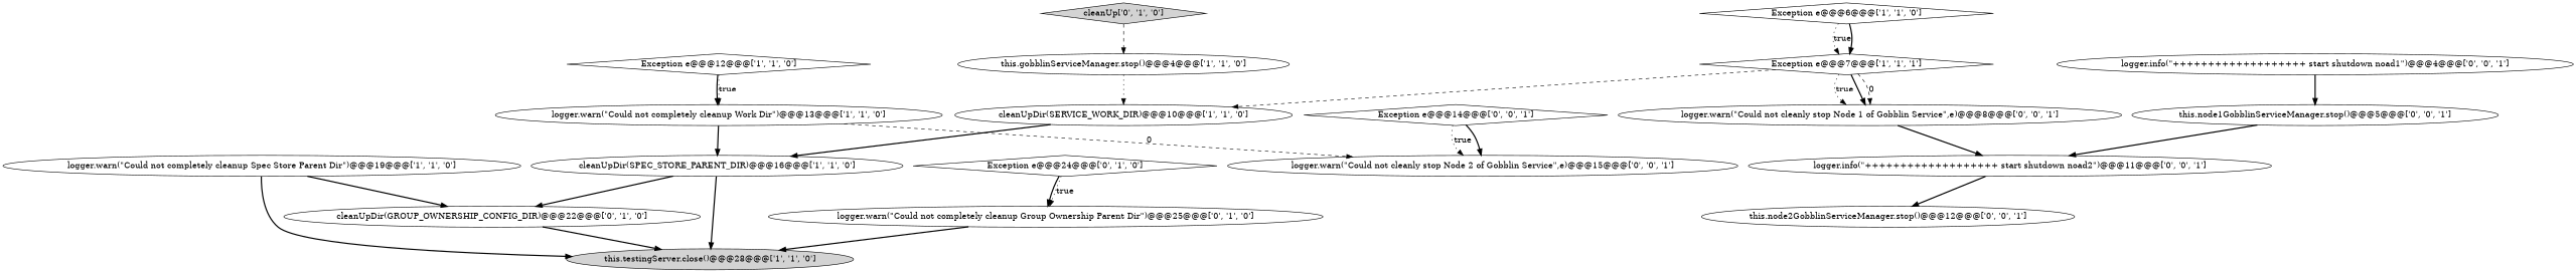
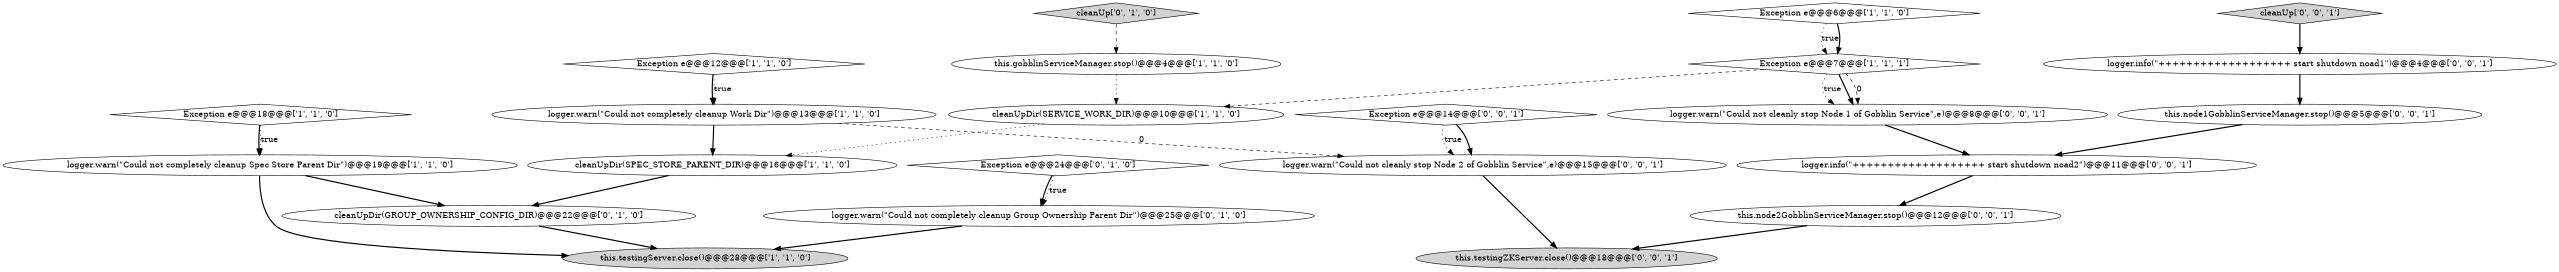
  digraph {
    node [fillcolor=white shape=ellipse style=filled]
    edge [style=bold]
    n1 [label="logger.warn(\"Could not completely cleanup Spec Store Parent Dir\")@@@19@@@['1', '1', '0']"]
    n2 [fillcolor=lightgray label="this.testingServer.close()@@@28@@@['1', '1', '0']"]
    n3 [label="cleanUpDir(GROUP_OWNERSHIP_CONFIG_DIR)@@@22@@@['0', '1', '0']"]
    n4 [label="this.gobblinServiceManager.stop()@@@4@@@['1', '1', '0']"]
    n5 [label="cleanUpDir(SERVICE_WORK_DIR)@@@10@@@['1', '1', '0']"]
    n6 [label="cleanUpDir(SPEC_STORE_PARENT_DIR)@@@16@@@['1', '1', '0']"]
    n7 [label="Exception e@@@12@@@['1', '1', '0']" shape=diamond]
    n8 [label="logger.warn(\"Could not completely cleanup Work Dir\")@@@13@@@['1', '1', '0']"]
    n9 [label="logger.warn(\"Could not cleanly stop Node 2 of Gobblin Service\",e)@@@15@@@['0', '0', '1']"]
+   n10 [fillcolor=lightgray label="cleanUp['0', '0', '1']" shape=diamond]
    n11 [label="logger.info(\"+++++++++++++++++++ start shutdown noad1\")@@@4@@@['0', '0', '1']"]
    n12 [label="this.node1GobblinServiceManager.stop()@@@5@@@['0', '0', '1']"]
    n13 [label="this.node2GobblinServiceManager.stop()@@@12@@@['0', '0', '1']"]
+   n14 [fillcolor=lightgray label="this.testingZKServer.close()@@@18@@@['0', '0', '1']"]
    n15 [fillcolor=lightgray label="cleanUp['0', '1', '0']" shape=diamond]
    n16 [label="logger.info(\"+++++++++++++++++++ start shutdown noad2\")@@@11@@@['0', '0', '1']"]
    n17 [label="Exception e@@@14@@@['0', '0', '1']" shape=diamond]
+   n18 [label="Exception e@@@18@@@['1', '1', '0']" shape=diamond]
    n19 [label="Exception e@@@6@@@['1', '1', '0']" shape=diamond]
    n20 [label="Exception e@@@7@@@['1', '1', '1']" shape=diamond]
    n21 [label="logger.warn(\"Could not cleanly stop Node 1 of Gobblin Service\",e)@@@8@@@['0', '0', '1']"]
    n22 [label="logger.warn(\"Could not completely cleanup Group Ownership Parent Dir\")@@@25@@@['0', '1', '0']"]
    n23 [label="Exception e@@@24@@@['0', '1', '0']" shape=diamond]
    n1 -> n2
    n1 -> n3
    n3 -> n2
    n4 -> n5 [style=dotted]
-   n5 -> n6
-   n6 -> n2
+   n5 -> n6 [style=dotted]
    n6 -> n3
    n7 -> n8 [label=true style=dotted]
    n7 -> n8
    n8 -> n6
    n8 -> n9 [label=0 style=dashed]
+   n9 -> n14
+   n10 -> n11
    n11 -> n12
    n12 -> n16
+   n13 -> n14
    n15 -> n4 [style=dashed]
    n16 -> n13
    n17 -> n9
    n17 -> n9 [label=true style=dotted]
+   n18 -> n1 [label=true style=dotted]
+   n18 -> n1
    n19 -> n20 [label=true style=dotted]
    n19 -> n20
    n20 -> n5 [style=dashed]
    n20 -> n21
    n20 -> n21 [label=0 style=dashed]
    n20 -> n21 [label=true style=dotted]
    n21 -> n16
    n22 -> n2
    n23 -> n22
    n23 -> n22 [label=true style=dotted]
  }
